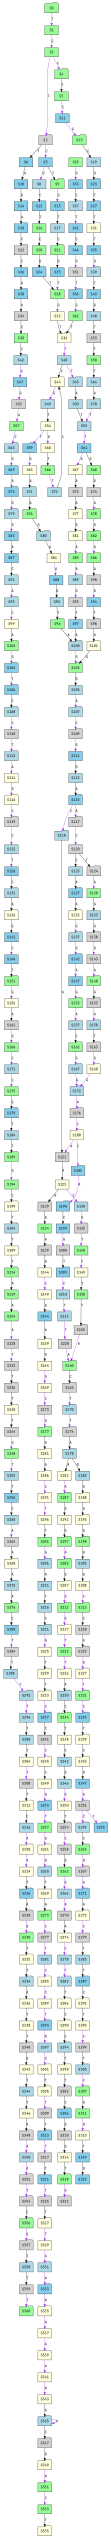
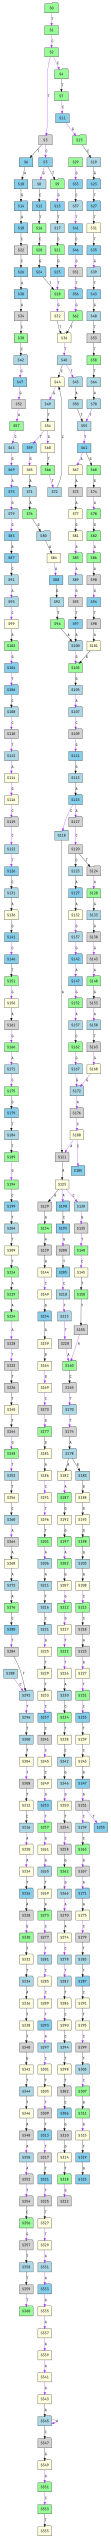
  strict digraph {
    fontname="JetBrains Mono"
    node [fillcolor=lightyellow fontname="JetBrains Mono" shape=folder style=filled]
    edge [color=black fontname="JetBrains Mono"]
    S0 [fillcolor=palegreen]
    S1 [fillcolor=palegreen shape=box]
    S2 [fillcolor=palegreen shape=box]
    S3 [fillcolor=lightgrey]
    S4 [fillcolor=palegreen]
    S5 [fillcolor=skyblue shape=box]
    S6 [fillcolor=skyblue shape=box]
    S7 [fillcolor=palegreen shape=box]
    S8 [fillcolor=lightblue shape=box]
    S9 [fillcolor=palegreen]
    S10 [fillcolor=skyblue shape=box]
    S11 [fillcolor=skyblue shape=box]
    S12 [fillcolor=skyblue]
    S13 [fillcolor=skyblue shape=box]
    S14 [fillcolor=skyblue]
    S15 [fillcolor=palegreen]
    S16 [fillcolor=palegreen shape=box]
    S17 [fillcolor=lightblue shape=box]
    S18 [fillcolor=skyblue]
    S19 [fillcolor=lightblue shape=box]
    S20 [fillcolor=palegreen shape=box]
    S21 [fillcolor=palegreen]
    S22 [fillcolor=lightgrey]
    S23 [fillcolor=skyblue]
    S24 [fillcolor=skyblue]
    S25 [fillcolor=skyblue shape=box]
    S26 [fillcolor=skyblue shape=box]
    S27 [fillcolor=skyblue]
    S28 [fillcolor=palegreen shape=box]
    S30 [fillcolor=skyblue]
    S31
    S32 [shape=box]
    S29 [fillcolor=palegreen shape=box]
    S33 [fillcolor=skyblue shape=box]
    S34 [fillcolor=lightgrey shape=box]
    S35 [fillcolor=skyblue shape=box]
    S36
    S37 [fillcolor=lightblue]
    S38 [fillcolor=palegreen shape=box]
    S39 [fillcolor=lightblue]
    S40 [fillcolor=lightblue shape=box]
    S41 [fillcolor=skyblue shape=box]
    S42 [fillcolor=lightblue]
    S43 [fillcolor=skyblue shape=box]
    S44
    S45 [fillcolor=lightblue]
    S46 [fillcolor=skyblue shape=box]
    S47 [fillcolor=skyblue shape=box]
    S48 [fillcolor=lightblue shape=box]
    S49 [fillcolor=lightblue shape=box]
    S50 [fillcolor=lightblue shape=box]
    S51 [fillcolor=lightgrey shape=box]
    S52 [fillcolor=lightgrey shape=box]
    S53 [fillcolor=lightgrey shape=box]
    S54 [shape=box]
    S55 [fillcolor=lightblue shape=box]
    S56 [fillcolor=skyblue]
    S57 [fillcolor=palegreen shape=box]
    S58 [fillcolor=palegreen shape=box]
    S59 [fillcolor=skyblue]
    S60 [shape=box]
    S61 [fillcolor=skyblue shape=box]
    S62 [fillcolor=palegreen]
    S63 [fillcolor=lightblue]
    S64 [fillcolor=lightblue shape=box]
    S65 [shape=box]
    S66 [fillcolor=palegreen shape=box]
    S67
    S68 [fillcolor=palegreen shape=box]
    S69 [fillcolor=skyblue shape=box]
    S70 [fillcolor=lightblue]
    S71 [fillcolor=lightblue]
    S72 [fillcolor=lightblue shape=box]
    S73 [fillcolor=lightgrey shape=box]
    S74 [fillcolor=lightgrey shape=box]
    S75 [fillcolor=skyblue]
    S76 [fillcolor=palegreen]
    S77
    S78 [fillcolor=palegreen]
    S79 [fillcolor=lightblue]
    S80 [fillcolor=lightblue]
    S81
    S82 [fillcolor=palegreen]
    S83 [fillcolor=skyblue shape=box]
    S84 [shape=box]
    S85 [fillcolor=palegreen]
    S86 [fillcolor=palegreen]
    S87 [fillcolor=skyblue shape=box]
    S88 [fillcolor=skyblue shape=box]
    S89 [fillcolor=lightblue]
    S90 [fillcolor=lightgrey]
    S91 [fillcolor=lightblue]
    S92 [fillcolor=lightblue shape=box]
    S93 [fillcolor=lightgrey shape=box]
    S94 [fillcolor=skyblue shape=box]
    S95 [fillcolor=lightblue]
    S96 [fillcolor=palegreen]
    S97 [fillcolor=skyblue shape=box]
    S98 [fillcolor=lightgrey]
    S99 [shape=box]
    S100 [fillcolor=lightblue]
    S101
    S102 [fillcolor=palegreen]
    S103 [fillcolor=palegreen]
    S104 [fillcolor=skyblue]
    S105 [fillcolor=lightblue shape=box]
    S106 [fillcolor=skyblue]
    S107 [fillcolor=lightblue]
    S108 [fillcolor=lightblue]
    S109 [fillcolor=lightgrey]
    S110 [fillcolor=lightgrey shape=box]
    S111 [fillcolor=skyblue shape=box]
    S112 [fillcolor=lightblue]
    S113 [fillcolor=lightblue shape=box]
    S114 [shape=box]
    S115 [fillcolor=skyblue]
    S116
    S117 [fillcolor=lightgrey]
    S118 [fillcolor=lightblue]
    S119 [fillcolor=lightgrey]
    S120 [fillcolor=lightgrey shape=box]
    S121 [fillcolor=lightgrey shape=box]
    S122 [fillcolor=lightblue shape=box]
    S123 [fillcolor=lightblue shape=box]
    S124 [fillcolor=lightgrey]
    S125 [shape=box]
    S126 [fillcolor=skyblue shape=box]
    S127 [fillcolor=skyblue]
    S128 [fillcolor=palegreen shape=box]
    S129 [fillcolor=lightgrey shape=box]
    S130 [fillcolor=lightblue shape=box]
    S131 [fillcolor=lightblue]
    S132
    S133 [fillcolor=lightblue shape=box]
    S134 [fillcolor=palegreen shape=box]
    S135 [fillcolor=lightgrey]
    S136
    S137 [fillcolor=lightblue]
    S138 [fillcolor=lightgrey]
    S139 [fillcolor=lightgrey]
    S140 [fillcolor=palegreen shape=box]
    S141 [fillcolor=skyblue shape=box]
    S142 [fillcolor=skyblue]
    S143 [fillcolor=lightgrey shape=box]
    S144 [shape=box]
    S145 [shape=box]
    S146 [fillcolor=skyblue shape=box]
    S147 [fillcolor=skyblue shape=box]
    S148 [fillcolor=palegreen]
    S149 [shape=box]
    S150 [fillcolor=palegreen shape=box]
    S151 [fillcolor=palegreen]
    S152 [fillcolor=palegreen]
    S153 [fillcolor=lightgrey]
    S154 [fillcolor=skyblue]
    S155 [fillcolor=lightgrey]
    S156 [shape=box]
    S157 [fillcolor=lightblue shape=box]
    S158 [fillcolor=lightblue]
    S159
    S160 [fillcolor=palegreen]
    S161 [fillcolor=lightgrey shape=box]
    S162 [fillcolor=palegreen]
    S163 [fillcolor=lightgrey]
    S164 [shape=box]
    S165 [fillcolor=lightgrey]
    S166 [fillcolor=palegreen shape=box]
    S167 [fillcolor=lightblue]
    S168
    S169 [shape=box]
    S170 [fillcolor=lightblue]
    S171 [fillcolor=lightblue]
    S172 [fillcolor=lightblue]
    S173 [fillcolor=lightgrey shape=box]
    S174 [fillcolor=lightgrey]
    S175 [fillcolor=palegreen shape=box]
    S176 [fillcolor=lightgrey]
    S177 [fillcolor=palegreen]
    S178 [fillcolor=lightblue]
    S179 [fillcolor=skyblue]
    S180
    S181
    S182
    S183 [fillcolor=lightblue shape=box]
    S184 [fillcolor=lightblue shape=box]
    S185 [fillcolor=skyblue]
    S186
    S187 [fillcolor=palegreen]
    S188
    S189 [fillcolor=palegreen]
    S190 [fillcolor=skyblue]
    S191
    S192 [shape=box]
    S193
    S194 [fillcolor=palegreen shape=box]
    S195 [fillcolor=skyblue shape=box]
    S196 [shape=box]
    S197 [fillcolor=palegreen]
    S198 [fillcolor=palegreen]
-   S199
+   S199 [fillcolor=skyblue]
    S200 [fillcolor=lightgrey]
    S201 [fillcolor=palegreen shape=box]
    S202 [fillcolor=palegreen]
    S203 [fillcolor=lightblue shape=box]
    S204 [fillcolor=lightblue]
    S205 [fillcolor=skyblue]
    S206 [fillcolor=lightblue]
    S207
    S208 [shape=box]
    S209 [shape=box]
    S210 [fillcolor=lightblue shape=box]
    S211 [fillcolor=lightblue shape=box]
    S212 [fillcolor=palegreen]
    S213 [fillcolor=palegreen]
    S214 [fillcolor=palegreen]
    S215 [fillcolor=lightblue]
    S216 [fillcolor=lightblue shape=box]
    S217
    S218 [fillcolor=lightgrey shape=box]
    S219 [fillcolor=palegreen shape=box]
    S220 [fillcolor=lightgrey shape=box]
    S221 [fillcolor=lightblue]
    S222 [fillcolor=palegreen shape=box]
    S223 [fillcolor=lightgrey]
    S224 [fillcolor=palegreen]
    S225 [shape=box]
    S226
    S227
    S228 [fillcolor=lightgrey shape=box]
    S229
    S230 [fillcolor=lightblue]
    S231 [fillcolor=palegreen]
    S232 [fillcolor=lightgrey shape=box]
    S233
    S234 [fillcolor=palegreen]
    S235 [fillcolor=skyblue]
    S236 [fillcolor=lightgrey]
    S237 [fillcolor=skyblue]
    S238 [shape=box]
    S239
    S240
    S241 [fillcolor=lightgrey shape=box]
    S242 [fillcolor=lightblue shape=box]
    S243
    S244 [fillcolor=lightgrey shape=box]
    S245
    S246 [fillcolor=lightblue shape=box]
    S247 [fillcolor=skyblue shape=box]
    S248 [fillcolor=palegreen]
    S249 [shape=box]
    S250 [shape=box]
    S251 [fillcolor=lightgrey]
    S252 [fillcolor=lightblue shape=box]
    S253 [fillcolor=skyblue]
    S254 [fillcolor=lightgrey]
    S255 [fillcolor=skyblue]
    S259 [fillcolor=lightblue]
-   S256 [fillcolor=skyblue shape=box]
+   S256 [shape=box]
    S257 [fillcolor=palegreen]
    S258 [fillcolor=lightgrey]
    S260 [fillcolor=lightblue shape=box]
    S261
    S262 [fillcolor=palegreen shape=box]
    S263 [fillcolor=palegreen]
    S264 [fillcolor=lightgrey shape=box]
    S265 [fillcolor=lightblue]
    S266 [fillcolor=lightblue shape=box]
    S267 [fillcolor=lightgrey]
    S268
    S269 [shape=box]
    S270 [fillcolor=lightgrey shape=box]
    S271 [fillcolor=skyblue]
    S272 [fillcolor=lightblue]
    S273 [fillcolor=palegreen]
    S274 [shape=box]
    S275
    S276 [fillcolor=palegreen]
    S277 [fillcolor=lightgrey]
    S278 [fillcolor=lightblue shape=box]
    S279 [fillcolor=lightgrey shape=box]
    S280 [fillcolor=skyblue shape=box]
    S281 [fillcolor=lightblue shape=box]
    S282 [fillcolor=lightblue]
    S283 [fillcolor=lightblue shape=box]
    S284 [fillcolor=lightgrey shape=box]
    S285
    S286
    S287 [fillcolor=skyblue]
    S288 [fillcolor=lightblue shape=box]
    S289 [shape=box]
    S290
    S291
    S292 [fillcolor=lightblue]
    S293 [fillcolor=skyblue]
    S294 [fillcolor=lightblue]
    S295 [shape=box]
    S296 [fillcolor=lightblue shape=box]
    S297 [fillcolor=lightblue shape=box]
    S298
    S299 [fillcolor=lightgrey shape=box]
    S300 [fillcolor=lightblue shape=box]
    S301
    S302 [fillcolor=lightgrey]
    S303 [fillcolor=lightblue]
    S304 [shape=box]
    S305
    S306 [fillcolor=skyblue]
    S307 [fillcolor=palegreen]
    S308 [fillcolor=lightgrey shape=box]
    S309 [fillcolor=lightgrey]
    S310 [fillcolor=lightgrey shape=box]
    S311 [fillcolor=palegreen shape=box]
    S312
    S313 [fillcolor=skyblue]
    S314 [shape=box]
    S315 [shape=box]
    S316 [fillcolor=lightblue shape=box]
    S317 [fillcolor=lightgrey shape=box]
    S318 [fillcolor=palegreen]
    S319 [fillcolor=skyblue shape=box]
    S320
    S321 [fillcolor=skyblue shape=box]
    S322 [fillcolor=lightgrey]
    S323 [fillcolor=skyblue shape=box]
    S324 [shape=box]
    S325 [fillcolor=lightgrey]
    S326 [fillcolor=skyblue]
    S327
    S328 [fillcolor=lightgrey]
    S329 [shape=box]
    S330 [fillcolor=palegreen]
    S331 [fillcolor=lightblue]
    S332
    S333 [fillcolor=skyblue]
    S334 [fillcolor=lightblue]
    S335
    S336 [shape=box]
    S337 [shape=box]
    S338 [shape=box]
    S339 [shape=box]
    S340 [fillcolor=lightgrey]
    S341 [shape=box]
    S342 [shape=box]
    S343 [shape=box]
    S344 [fillcolor=lightblue shape=box]
    S345 [fillcolor=lightblue]
    S346 [shape=box]
    S347 [fillcolor=lightgrey]
    S348 [fillcolor=lightgrey]
    S349
    S350 [fillcolor=lightblue shape=box]
    S351 [fillcolor=palegreen]
    S352 [fillcolor=lightgrey]
    S353 [fillcolor=palegreen shape=box]
    S354 [fillcolor=lightgrey]
    S355
    S356 [fillcolor=palegreen]
    S357 [fillcolor=lightgrey]
    S358 [fillcolor=lightblue]
    S359 [fillcolor=lightgrey shape=box]
    S360 [fillcolor=palegreen]
    S0 -> S1 [color=purple label=T]
    S1 -> S2 [color=purple label=C]
    S2 -> S3 [color=purple label=T]
    S2 -> S4 [color=purple label=C]
    S3 -> S5 [color=purple label=C]
    S3 -> S6 [label=T]
    S4 -> S7 [label=T]
    S5 -> S8 [color=purple label=G]
    S5 -> S9 [label=T]
    S6 -> S10 [label=A]
    S7 -> S11 [color=purple label=C]
    S8 -> S12 [label=C]
    S9 -> S13 [color=purple label=G]
    S10 -> S14 [label=G]
    S11 -> S15 [color=purple label=G]
    S12 -> S16 [label=T]
    S13 -> S17 [label=T]
    S14 -> S18 [label=A]
    S15 -> S19 [label=C]
    S16 -> S20 [label=C]
    S17 -> S21 [label=C]
    S18 -> S22 [label=C]
    S19 -> S23 [label=G]
    S20 -> S24 [label=G]
    S21 -> S25 [label=G]
    S22 -> S26 [label=C]
    S23 -> S27 [label=T]
    S24 -> S28 [label=T]
    S25 -> S28 [color=purple label=T]
    S26 -> S30 [label=A]
    S27 -> S31 [label=T]
    S28 -> S32 [color=purple label=G]
    S30 -> S34 [label=A]
    S31 -> S35 [label=T]
    S32 -> S36 [label=T]
    S29 -> S33 [color=purple label=G]
    S33 -> S37 [label=C]
    S34 -> S38 [label=C]
    S35 -> S39 [color=purple label=G]
    S36 -> S40 [color=purple label=T]
    S37 -> S41 [color=purple label=T]
    S38 -> S42 [label=C]
    S39 -> S43 [label=T]
    S40 -> S44 [label=C]
    S40 -> S45 [color=purple label=T]
    S41 -> S46 [label=C]
    S42 -> S47 [color=purple label=G]
    S43 -> S48 [label=G]
    S44 -> S49 [color=purple label=G]
    S45 -> S50 [label=A]
    S46 -> S51 [color=purple label=G]
    S47 -> S52 [color=purple label=G]
    S48 -> S53 [label=T]
    S49 -> S54 [label=T]
    S50 -> S55 [label=T]
    S51 -> S56 [color=purple label=T]
    S52 -> S57 [color=purple label=A]
    S53 -> S58 [label=T]
    S54 -> S59 [color=purple label=T]
    S54 -> S60 [color=purple label=G]
    S55 -> S61 [color=purple label=T]
    S56 -> S62 [color=purple label=G]
    S57 -> S63 [color=purple label=C]
    S58 -> S64 [label=T]
    S59 -> S65 [color=purple label=G]
    S60 -> S66 [label=T]
    S61 -> S67 [color=purple label=A]
    S61 -> S68 [label=G]
    S62 -> S36 [label=T]
    S63 -> S69 [color=purple label=G]
    S64 -> S70 [label=A]
    S65 -> S71 [label=A]
    S66 -> S72 [color=purple label=T]
    S67 -> S73 [label=A]
    S68 -> S74 [label=G]
    S69 -> S75 [color=purple label=A]
    S70 -> S55 [color=purple label=T]
    S71 -> S76 [label=A]
    S72 -> S44 [label=C]
    S73 -> S77 [label=A]
    S74 -> S78 [color=purple label=A]
    S75 -> S79 [color=purple label=G]
    S76 -> S80 [label=G]
    S77 -> S81 [label=G]
    S78 -> S82 [label=G]
    S79 -> S83 [color=purple label=G]
    S80 -> S84 [label=A]
    S81 -> S85 [color=purple label=A]
    S82 -> S86 [color=purple label=A]
    S83 -> S87 [label=A]
    S84 -> S88 [color=purple label=A]
    S85 -> S89 [color=purple label=A]
    S86 -> S90 [label=A]
    S87 -> S91 [label=C]
    S88 -> S92 [label=G]
    S89 -> S93 [color=purple label=G]
    S90 -> S94 [color=purple label=G]
    S91 -> S95 [color=purple label=A]
    S92 -> S96 [label=T]
    S93 -> S97 [label=T]
    S94 -> S98 [label=T]
    S95 -> S99 [color=purple label=C]
    S96 -> S100 [label=A]
    S97 -> S100 [label=A]
    S98 -> S101 [label=A]
    S99 -> S102 [label=A]
    S100 -> S103 [color=purple label=G]
    S101 -> S103 [label=G]
    S102 -> S104 [color=purple label=G]
    S103 -> S105 [label=G]
    S104 -> S106 [color=purple label=T]
    S105 -> S107 [color=purple label=A]
    S106 -> S108 [label=C]
    S107 -> S109 [color=purple label=C]
    S108 -> S110 [color=purple label=C]
    S109 -> S111 [color=purple label=G]
    S110 -> S112 [color=purple label=T]
    S111 -> S113 [label=G]
    S112 -> S114 [color=purple label=A]
    S113 -> S115 [label=A]
    S114 -> S116 [color=purple label=G]
    S115 -> S117 [color=purple label=A]
    S115 -> S118 [color=purple label=C]
    S116 -> S119 [color=purple label=C]
    S117 -> S120 [color=purple label=C]
    S118 -> S121 [label=A]
    S119 -> S122 [color=purple label=C]
    S120 -> S123 [label=C]
    S120 -> S124 [label=T]
    S121 -> S125 [label=A]
    S122 -> S126 [color=purple label=T]
    S123 -> S127 [label=A]
    S124 -> S128 [color=purple label=A]
    S125 -> S129 [label=G]
    S125 -> S130 [color=purple label=C]
    S126 -> S131 [label=C]
    S127 -> S132 [label=A]
    S128 -> S133 [label=G]
    S129 -> S134 [label=G]
    S130 -> S135 [color=purple label=G]
    S131 -> S136 [label=A]
    S132 -> S137 [color=purple label=G]
    S133 -> S138 [label=G]
    S134 -> S139 [label=A]
    S135 -> S140 [color=purple label=T]
    S136 -> S141 [label=G]
    S137 -> S142 [color=purple label=G]
    S138 -> S143 [color=purple label=G]
    S139 -> S144 [label=G]
    S140 -> S145 [color=purple label=C]
    S141 -> S146 [color=purple label=C]
    S142 -> S147 [color=purple label=A]
    S143 -> S148 [color=purple label=A]
    S144 -> S149 [color=purple label=C]
    S145 -> S150 [label=T]
    S146 -> S151 [label=T]
    S147 -> S152 [color=purple label=G]
    S148 -> S153 [label=G]
    S149 -> S154 [label=G]
    S150 -> S155 [label=T]
    S151 -> S156 [color=purple label=G]
    S152 -> S157 [color=purple label=A]
    S153 -> S158 [color=purple label=A]
    S154 -> S159 [label=A]
    S155 -> S160 [color=purple label=A]
    S156 -> S161 [label=A]
    S157 -> S162 [label=C]
    S158 -> S163 [label=T]
    S159 -> S164 [label=G]
    S160 -> S165 [label=C]
    S161 -> S166 [color=purple label=G]
    S162 -> S167 [color=purple label=G]
    S163 -> S168 [color=purple label=G]
    S164 -> S169 [color=purple label=G]
    S165 -> S170 [color=purple label=T]
-   S166 -> S171 [color=purple label=C]
+   S166 -> S171 [color=purple label=A]
    S167 -> S172 [color=purple label=G]
    S168 -> S172 [color=purple label=G]
    S169 -> S173 [color=purple label=C]
    S170 -> S174 [color=purple label=T]
    S171 -> S175 [color=purple label=C]
    S172 -> S176 [color=purple label=A]
    S173 -> S177 [color=purple label=G]
    S174 -> S178 [label=A]
    S175 -> S179 [label=G]
    S176 -> S180 [color=purple label=C]
    S177 -> S181 [label=G]
    S178 -> S182 [label=A]
    S178 -> S183 [label=G]
    S179 -> S184 [label=T]
    S180 -> S121 [color=purple label=A]
    S180 -> S185 [color=purple label=C]
    S181 -> S186 [label=A]
    S182 -> S187 [color=purple label=A]
    S183 -> S188 [label=G]
    S184 -> S189 [label=T]
-   S185 -> S190 [color=purple label=A]
+   S125 -> S190 [color=purple label=A]
    S186 -> S191 [color=purple label=C]
    S187 -> S192 [label=G]
    S188 -> S193 [label=G]
    S189 -> S194 [color=purple label=G]
    S190 -> S195 [label=C]
    S191 -> S196 [color=purple label=T]
    S192 -> S197 [label=G]
    S193 -> S198 [label=G]
    S194 -> S199 [label=C]
    S195 -> S200 [color=purple label=G]
    S196 -> S201 [label=T]
    S197 -> S202 [color=purple label=A]
    S198 -> S203 [label=G]
    S199 -> S204 [label=T]
    S200 -> S205 [label=T]
    S201 -> S206 [color=purple label=A]
    S202 -> S207 [label=G]
    S203 -> S208 [label=G]
    S204 -> S209 [label=T]
    S205 -> S210 [color=purple label=C]
    S206 -> S211 [label=A]
    S207 -> S212 [color=purple label=G]
    S208 -> S213 [color=purple label=C]
    S209 -> S214 [label=T]
    S210 -> S215 [color=purple label=T]
    S211 -> S216 [label=T]
    S212 -> S217 [color=purple label=G]
    S213 -> S218 [label=C]
    S214 -> S219 [label=A]
    S215 -> S220 [color=purple label=T]
    S216 -> S221 [label=C]
    S217 -> S222 [color=purple label=T]
    S218 -> S223 [label=A]
    S219 -> S224 [label=A]
    S220 -> S160 [color=purple label=A]
    S221 -> S225 [color=purple label=G]
    S222 -> S226 [color=purple label=T]
    S223 -> S227 [color=purple label=G]
    S224 -> S228 [color=purple label=A]
    S225 -> S229 [label=T]
    S226 -> S230 [label=A]
    S227 -> S231 [color=purple label=T]
    S228 -> S232 [color=purple label=T]
    S229 -> S233 [label=T]
    S230 -> S234 [label=C]
    S231 -> S235 [color=purple label=C]
    S232 -> S236 [label=T]
    S233 -> S237 [color=purple label=C]
    S234 -> S238 [label=T]
    S235 -> S239 [label=T]
    S236 -> S240 [label=T]
    S237 -> S241 [label=C]
    S238 -> S242 [label=C]
    S239 -> S243 [label=C]
    S240 -> S244 [label=T]
    S241 -> S245 [color=purple label=C]
    S242 -> S246 [label=G]
    S243 -> S247 [label=G]
    S244 -> S248 [color=purple label=G]
    S245 -> S249 [label=C]
    S246 -> S250 [color=purple label=G]
    S247 -> S251 [color=purple label=G]
    S248 -> S252 [color=purple label=T]
    S249 -> S253 [color=purple label=G]
    S250 -> S254 [label=T]
    S251 -> S255 [color=purple label=T]
    S251 -> S259 [color=purple label=C]
    S252 -> S256 [label=T]
    S253 -> S257 [color=purple label=T]
    S254 -> S258 [color=purple label=C]
    S259 -> S263 [label=C]
    S256 -> S260 [label=C]
    S257 -> S261 [color=purple label=G]
    S258 -> S262 [label=G]
    S260 -> S264 [color=purple label=A]
    S261 -> S265 [color=purple label=G]
    S262 -> S266 [color=purple label=G]
    S263 -> S267 [color=purple label=G]
    S264 -> S268 [label=A]
    S265 -> S269 [label=T]
    S266 -> S270 [color=purple label=A]
    S267 -> S271 [color=purple label=A]
    S268 -> S272 [label=A]
    S269 -> S273 [label=A]
    S270 -> S274 [label=A]
    S271 -> S275 [label=A]
    S272 -> S276 [label=A]
    S273 -> S277 [color=purple label=C]
    S274 -> S278 [color=purple label=C]
    S275 -> S279 [color=purple label=C]
    S276 -> S280 [label=C]
    S277 -> S281 [color=purple label=T]
    S278 -> S282 [color=purple label=T]
    S279 -> S283 [label=T]
    S280 -> S284 [color=purple label=T]
    S281 -> S285 [color=purple label=C]
    S282 -> S286 [label=T]
    S283 -> S287 [label=T]
-   S284 -> S288 [label=T]
+   S284 -> S292 [label=T]
    S285 -> S289 [color=purple label=C]
    S286 -> S290 [label=C]
    S287 -> S291 [label=C]
    S288 -> S292 [color=purple label=C]
    S289 -> S293 [color=purple label=T]
    S290 -> S294 [label=C]
    S291 -> S295 [label=T]
    S292 -> S296 [color=purple label=T]
    S293 -> S297 [color=purple label=A]
    S294 -> S298 [label=T]
    S295 -> S299 [color=purple label=C]
    S296 -> S300 [label=T]
    S297 -> S301 [color=purple label=C]
    S298 -> S302 [label=T]
    S299 -> S303 [label=T]
    S300 -> S304 [label=T]
    S301 -> S305 [label=T]
    S302 -> S306 [label=C]
    S303 -> S307 [color=purple label=C]
    S304 -> S308 [color=purple label=T]
    S305 -> S309 [color=purple label=T]
    S306 -> S310 [label=G]
    S307 -> S311 [label=G]
    S308 -> S312 [label=T]
    S309 -> S313 [label=T]
    S310 -> S314 [label=G]
    S311 -> S315 [color=purple label=G]
    S312 -> S316 [label=C]
    S313 -> S317 [color=purple label=T]
    S314 -> S318 [label=T]
    S315 -> S319 [label=T]
    S316 -> S320 [color=purple label=A]
    S317 -> S321 [label=T]
    S318 -> S322 [color=purple label=G]
    S319 -> S323 [label=G]
    S320 -> S324 [color=purple label=A]
    S321 -> S325 [color=purple label=T]
    S324 -> S326 [label=T]
    S325 -> S327 [label=T]
    S326 -> S328 [label=A]
    S327 -> S329 [color=purple label=T]
    S328 -> S330 [color=purple label=G]
    S329 -> S331 [color=purple label=A]
    S330 -> S332 [label=T]
    S331 -> S333 [color=purple label=A]
    S332 -> S334 [label=T]
    S333 -> S335 [color=purple label=A]
    S334 -> S336 [label=A]
    S335 -> S337 [color=purple label=A]
    S336 -> S338 [label=T]
    S337 -> S339 [color=purple label=A]
    S338 -> S340 [label=T]
    S339 -> S341 [color=purple label=A]
    S340 -> S342 [label=G]
    S341 -> S343 [color=purple label=A]
    S342 -> S344 [label=T]
    S343 -> S345 [label=A]
    S344 -> S346 [label=T]
    S345 -> S345 [color=purple label=A]
    S345 -> S347 [label=C]
    S346 -> S348 [label=A]
    S347 -> S349 [label=G]
    S348 -> S350 [color=purple label=A]
    S349 -> S351 [color=purple label=A]
    S350 -> S352 [color=purple label=A]
    S351 -> S353 [color=purple label=C]
    S352 -> S354 [color=purple label=T]
    S353 -> S355 [label=T]
    S354 -> S356 [label=C]
    S356 -> S357 [color=purple label=G]
    S357 -> S358 [label=T]
    S358 -> S359 [label=T]
    S359 -> S360 [color=purple label=T]
  }
